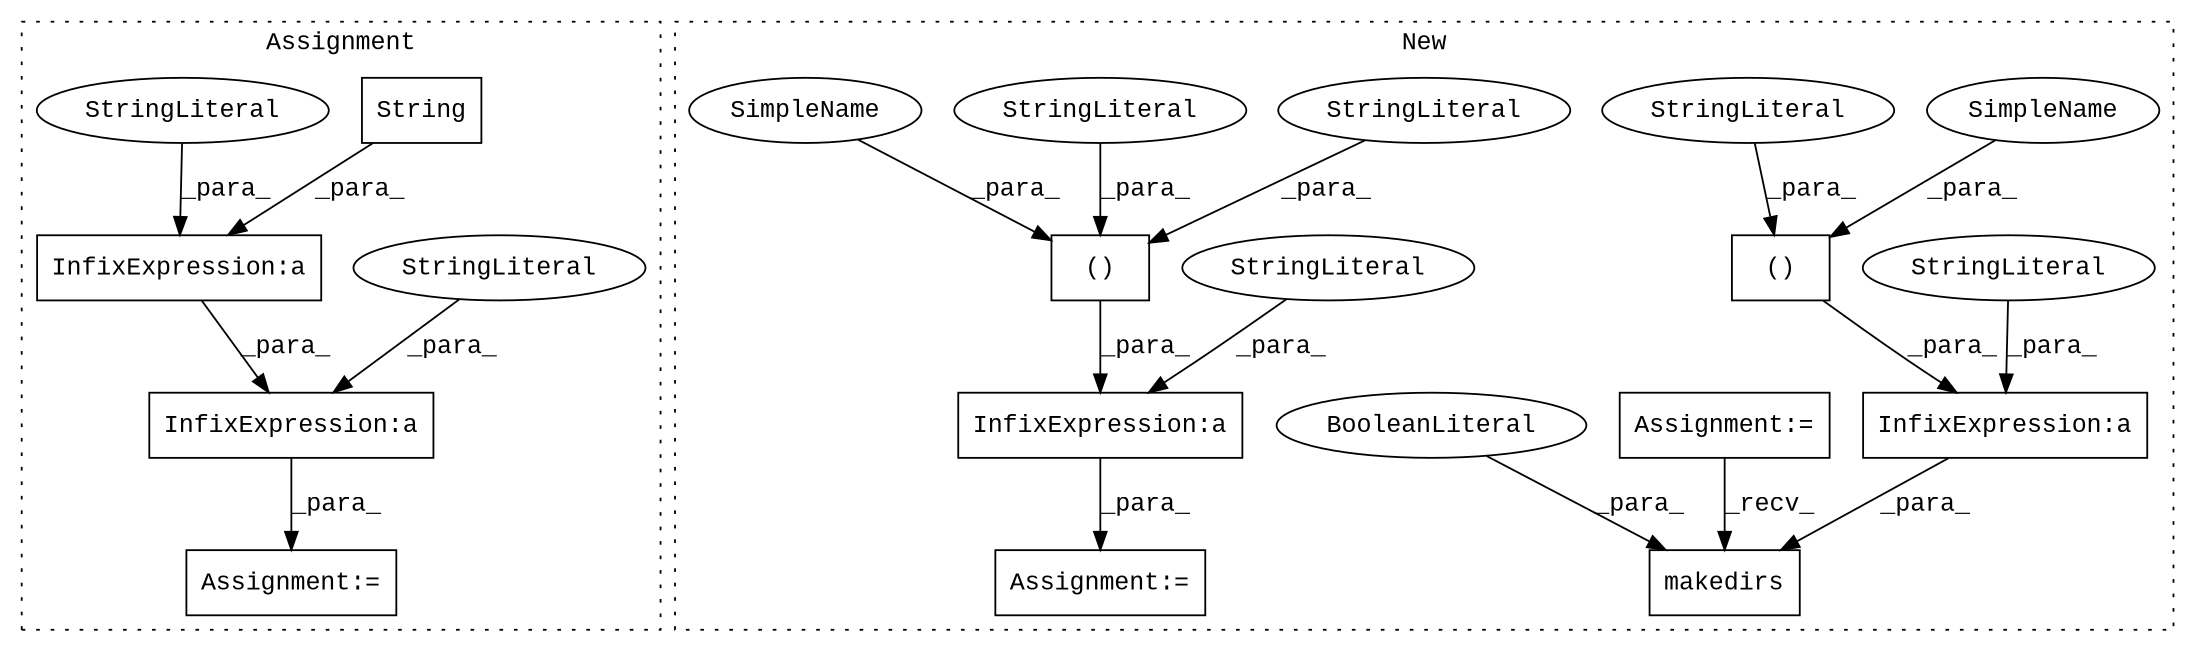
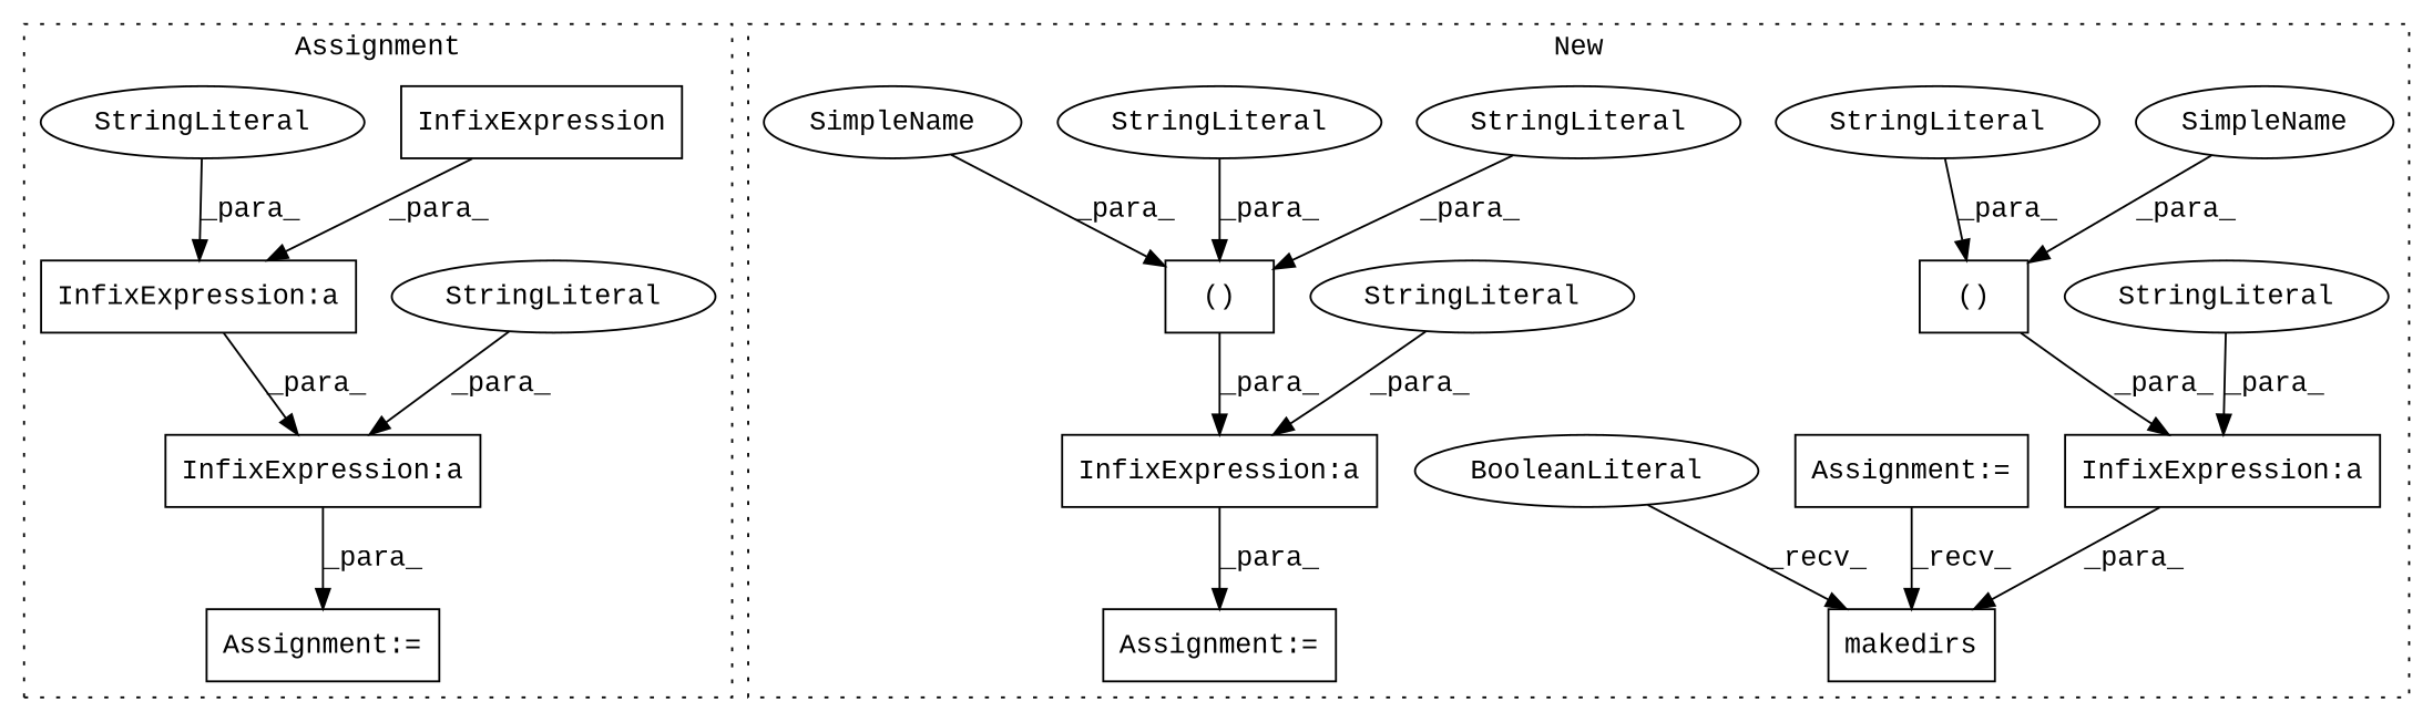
  digraph {
    fontname="Liberation Mono"
    node [a=45 fontname="Liberation Mono" l=6 s=10360 shape=box]
    edge [fontname="Liberation Mono"]
-   n1 [a=32 l="7,1" label=String s="11300,11315"]
+   n1 [a=32 l="7,1" label=InfixExpression s="11300,11315"]
    n2 [a=27 l=3 label="InfixExpression:a" s=11297]
    n3 [a=27 l=3 label="InfixExpression:a" s=11317]
    n4 [label=StringLiteral s=11320 shape=ellipse]
    n5 [a=7 l=1 label="Assignment:=" s=11262]
    n6 [l=32 label=StringLiteral s=11265 shape=ellipse]
    n7 [a=32 l="9,1" label=makedirs s="10331,10403"]
    n8 [a=7 l=2 label="Assignment:=" s=9003]
    n9 [a=27 l=14 label="InfixExpression:a" s=10346]
    n10 [a=106 l=37 label="()"]
    n11 [a=106 l=103 label="()" s=11556]
    n12 [a=27 l=14 label="InfixExpression:a" s=11542]
    n13 [a=9 l=4 label=BooleanLiteral s=10399 shape=ellipse]
    n14 [l=10 label=StringLiteral s=11532 shape=ellipse]
    n15 [label=StringLiteral s=11653 shape=ellipse]
    n16 [l=42 label=StringLiteral s=11577 shape=ellipse]
    n17 [label=StringLiteral s=10340 shape=ellipse]
    n18 [a=7 l=1 label="Assignment:=" s=11530]
    n19 [l=16 label=StringLiteral s=10381 shape=ellipse]
    n20 [a=42 l=8 label=SimpleName shape=ellipse]
    n21 [a=42 l=8 label=SimpleName s=11556 shape=ellipse]
    subgraph cluster_1 {
      label=Assignment
      style=dotted
      n1
      n2
      n3
      n4
      n5
      n6
    }
    subgraph cluster_2 {
      label=New
      style=dotted
      n7
      n8
      n9
      n10
      n11
      n12
      n13
      n14
      n15
      n16
      n17
      n18
      n19
      n20
      n21
    }
    n1 -> n2 [label=_para_]
    n2 -> n3 [label=_para_]
    n3 -> n5 [label=_para_]
    n4 -> n3 [label=_para_]
    n6 -> n2 [label=_para_]
    n8 -> n7 [label=_recv_]
    n9 -> n7 [label=_para_]
    n10 -> n9 [label=_para_]
    n11 -> n12 [label=_para_]
    n12 -> n18 [label=_para_]
-   n13 -> n7 [label=_para_]
+   n13 -> n7 [label=_recv_]
    n14 -> n12 [label=_para_]
    n15 -> n11 [label=_para_]
    n16 -> n11 [label=_para_]
    n17 -> n9 [label=_para_]
    n19 -> n10 [label=_para_]
    n20 -> n10 [label=_para_]
    n21 -> n11 [label=_para_]
  }
